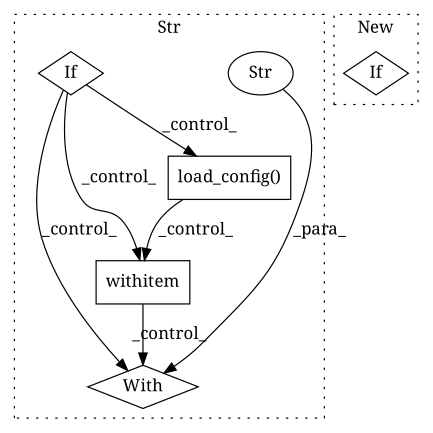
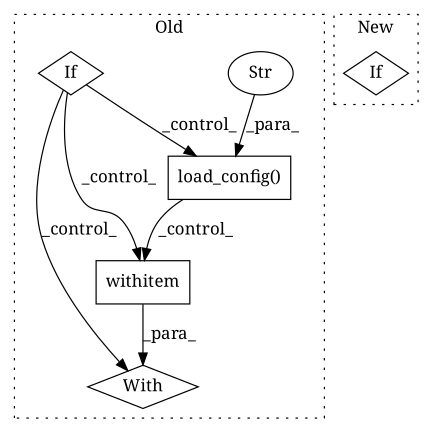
  digraph {
    fontname="Noto Serif"
    node [a=96 fontname="Noto Serif" shape=diamond]
    edge [fontname="Noto Serif"]
    n1 [a=75 l="17,1" label="load_config()" s="4296,4329" shape=box]
    n2 [a=66 l=16 label=Str s=4313 shape=ellipse]
    n3 [a=39 l="5,49" label=With s="4291,4300"]
    n4 [a=49 l=4 label=withitem s=4296 shape=box]
    n5 [l=0 label=If s=4266]
    n6 [l=3 label=If s=3486]
    subgraph cluster_1 {
-     label=Str
+     label=Old
      style=dotted
      n1
      n2
      n3
      n4
      n5
    }
    subgraph cluster_2 {
      label=New
      style=dotted
      n6
    }
    n1 -> n4 [label=_control_]
-   n2 -> n3 [label=_para_]
-   n4 -> n3 [label=_control_]
+   n2 -> n1 [label=_para_]
+   n4 -> n3 [label=_para_]
    n5 -> n1 [label=_control_]
    n5 -> n3 [label=_control_]
    n5 -> n4 [label=_control_]
  }
